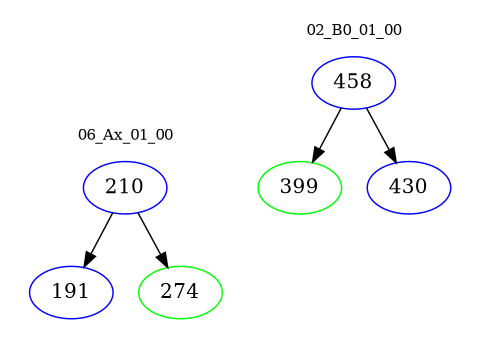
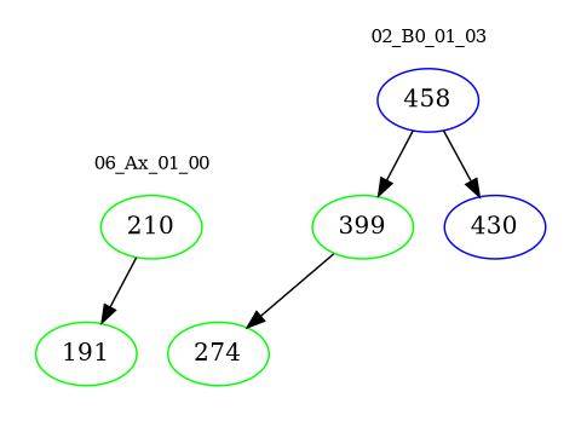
  digraph {
    node [color=blue]
    edge [color=black]
-   n1 [label=210]
-   n2 [label=191]
+   n1 [color=green label=210]
+   n2 [color=green label=191]
    n3 [color=green label=274]
    n4 [label=458]
    n5 [color=green label=399]
    n6 [label=430]
    subgraph cluster_1 {
      color=white
      fontsize=10
      label="06_Ax_01_00"
      n1
      n2
      n3
    }
    subgraph cluster_2 {
      color=white
      fontsize=10
-     label="02_B0_01_00"
+     label="02_B0_01_03"
      n4
      n5
      n6
    }
    n1 -> n2
-   n1 -> n3
+   n5 -> n3
    n4 -> n5
    n4 -> n6
  }
